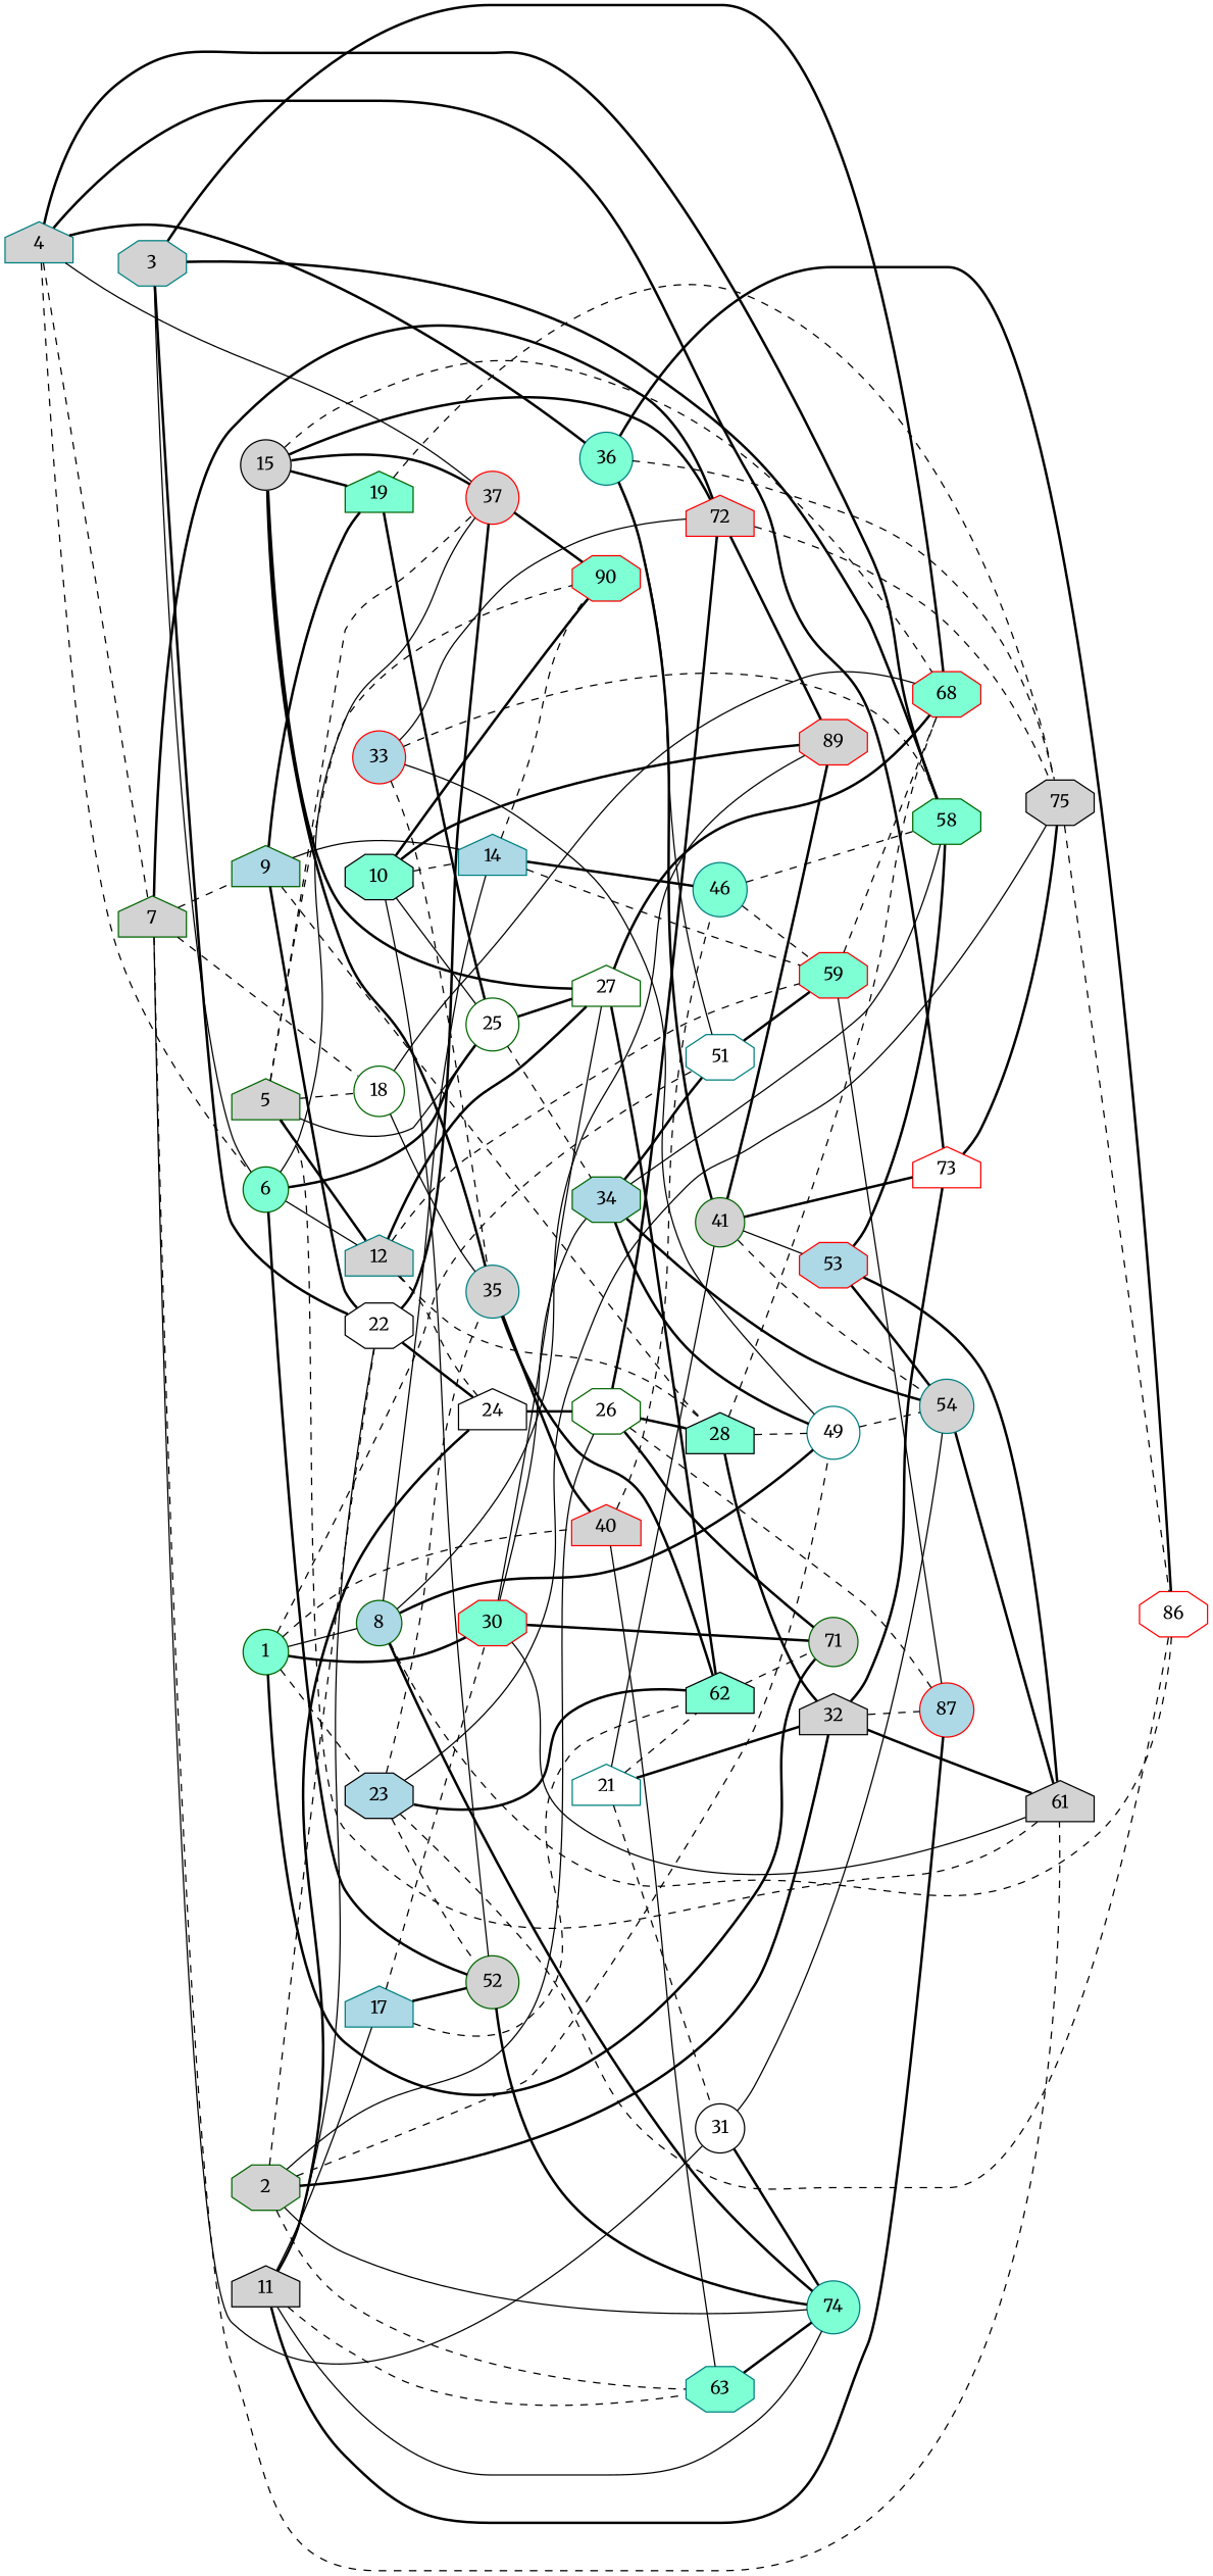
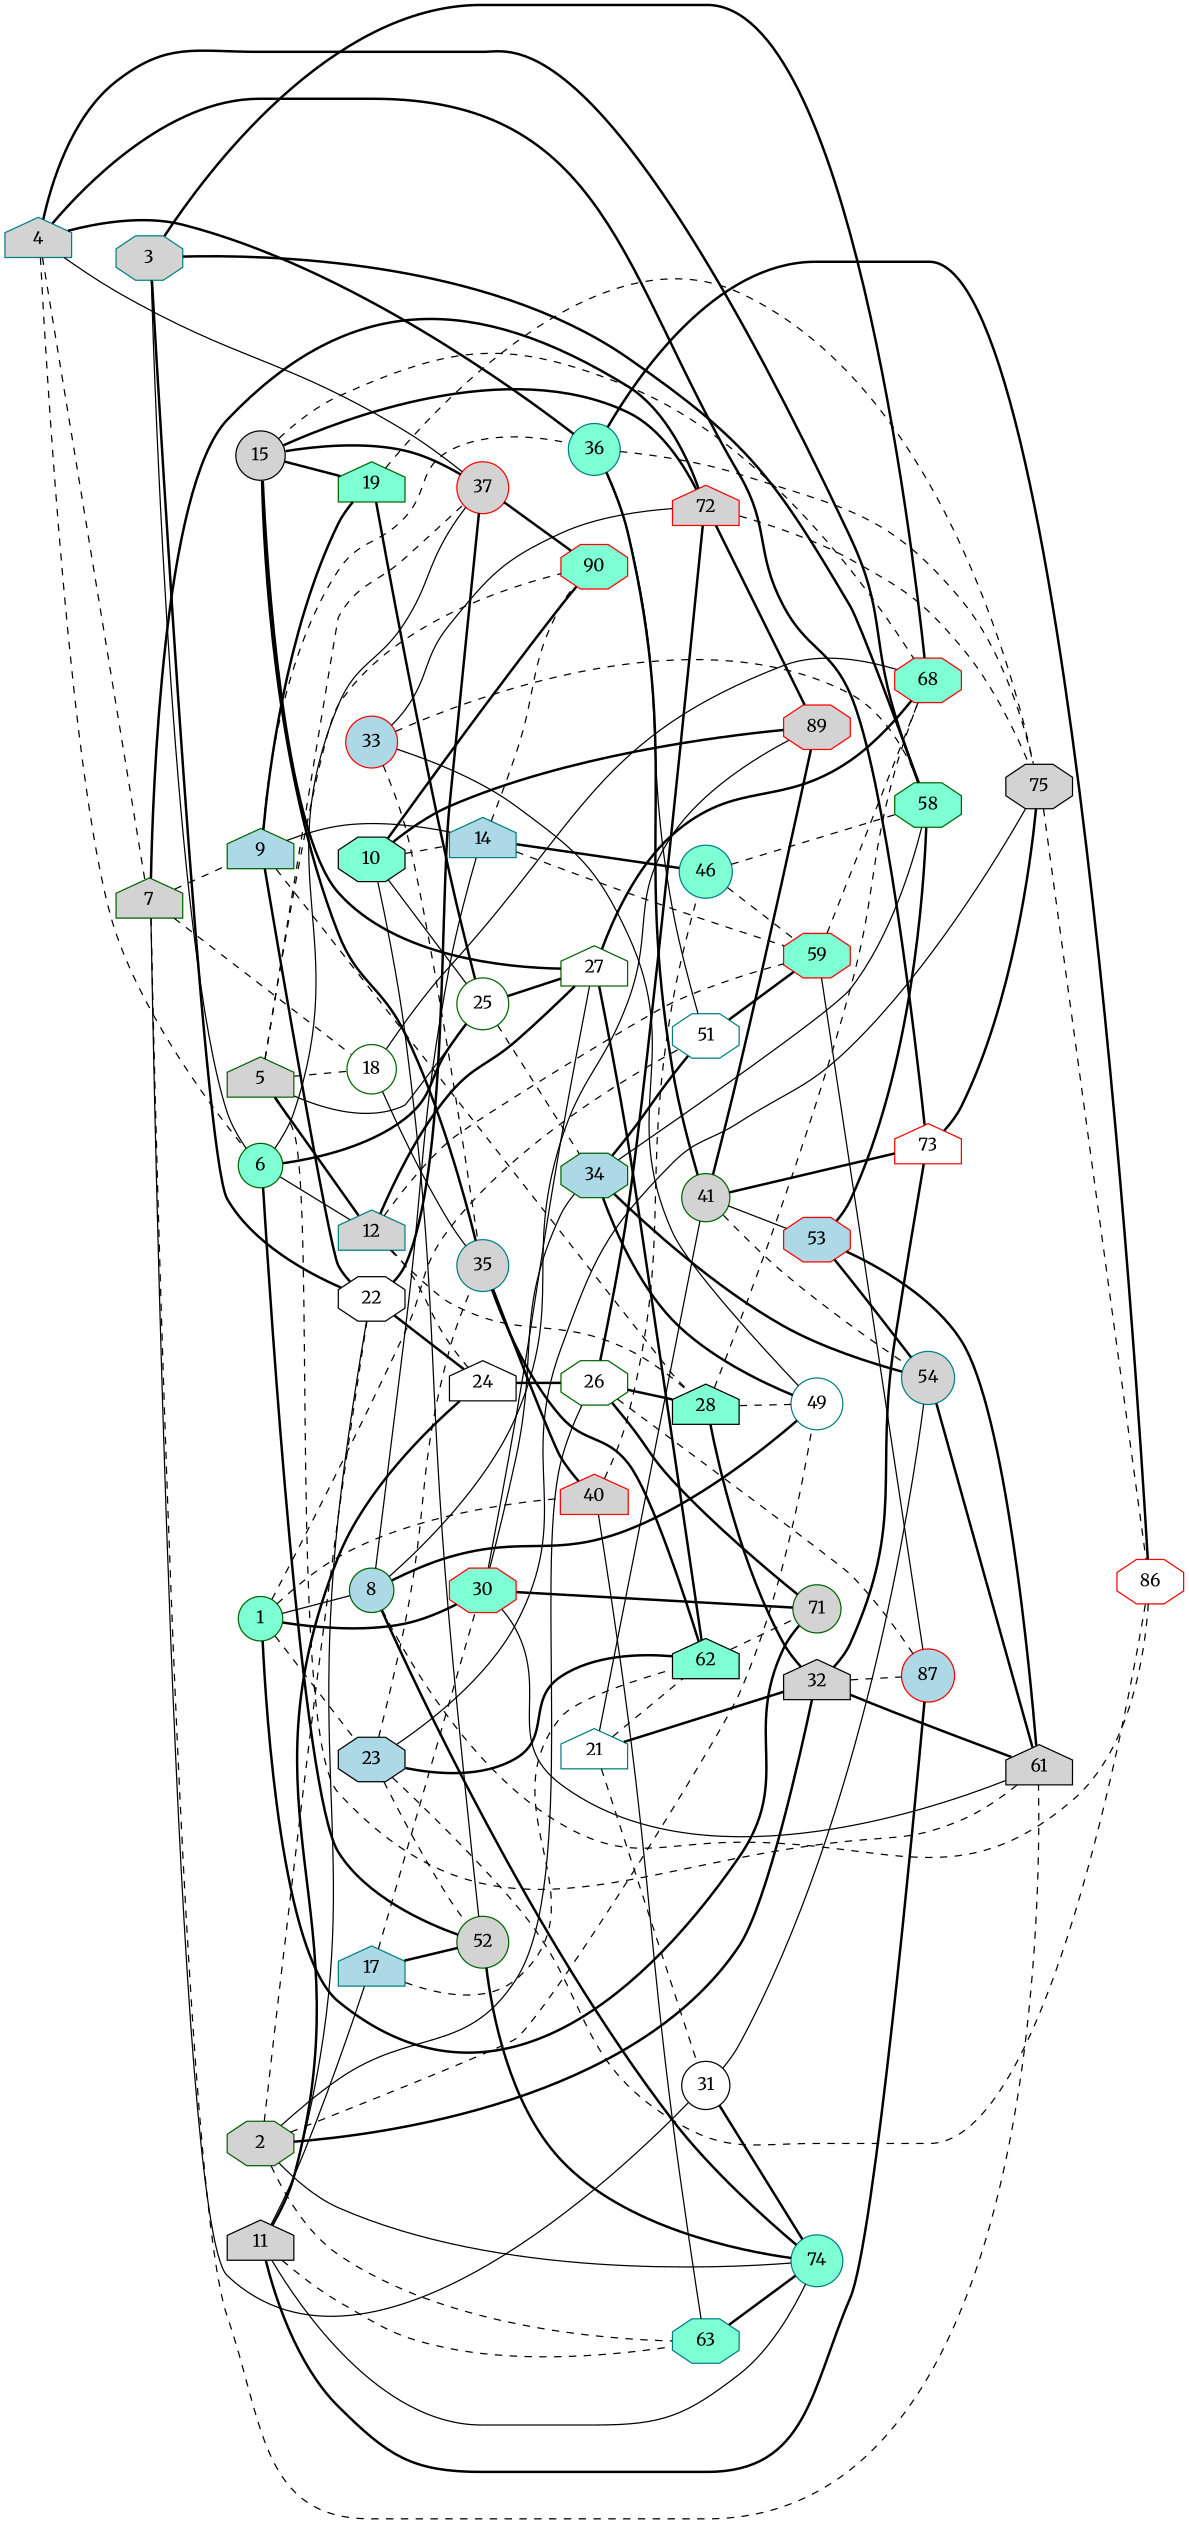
  graph {
    fontname=Merriweather
    rankdir=LR
    node [color=darkgreen fillcolor=lightgrey fontname=Merriweather shape=circle style=filled]
    edge [fontname=Merriweather style=bold]
    1 [fillcolor=aquamarine super="+43"]
    8 [fillcolor=lightblue super="+44"]
    23 [color=black fillcolor=lightblue shape=octagon super="+27"]
    30 [color=red fillcolor=aquamarine shape=octagon super="+69"]
    40 [color=red shape=house]
    51 [color=teal fillcolor=white shape=octagon]
    71
    49 [color=teal fillcolor=white super="+55"]
    74 [color=teal fillcolor=aquamarine super="+91"]
    14 [color=teal fillcolor=lightblue shape=house super="+50"]
    86 [color=red fillcolor=white shape=octagon]
    89 [color=red shape=octagon]
    52 [super="+70"]
    35 [color=teal super="+39"]
    62 [color=black fillcolor=aquamarine shape=house super="+76"]
    75 [color=black shape=octagon super="+78"]
    61 [color=black shape=house super="+81"]
    n18 [fillcolor=white label=27 shape=house super="+57"]
    34 [fillcolor=lightblue shape=octagon super="+84"]
    63 [color=teal fillcolor=aquamarine shape=octagon]
    46 [color=teal fillcolor=aquamarine]
    59 [color=red fillcolor=aquamarine shape=octagon super="+60"]
    2 [shape=octagon super="+64"]
    22 [color=black fillcolor=white shape=octagon super="+42"]
    26 [fillcolor=white shape=octagon super="+66"]
    32 [color=black shape=house super="+79"]
    37 [color=red super="+45"]
    24 [color=black fillcolor=white shape=house]
    72 [color=red shape=house super="+88"]
    28 [color=black fillcolor=aquamarine shape=house super="+67"]
    87 [color=red fillcolor=lightblue]
    73 [color=red fillcolor=white shape=house]
    54 [color=teal super="+80"]
    6 [fillcolor=aquamarine super="+16"]
    12 [color=teal shape=house super="+82"]
    25 [fillcolor=white super="+38"]
    3 [color=teal shape=octagon]
    58 [fillcolor=aquamarine shape=octagon super="+65"]
    68 [color=red fillcolor=aquamarine shape=octagon super="+93"]
    4 [color=teal shape=house super="+20"]
    7 [shape=house super="+77"]
    36 [color=teal fillcolor=aquamarine super="+92"]
    18 [fillcolor=white]
    9 [fillcolor=lightblue shape=house super="+85"]
    31 [color=black fillcolor=white]
    41 [super="+83"]
    90 [color=red fillcolor=aquamarine shape=octagon]
    5 [shape=house super="+13"]
    19 [fillcolor=aquamarine shape=house]
    10 [color=black fillcolor=aquamarine shape=octagon super="+29"]
    11 [color=black shape=house super="+48"]
    17 [color=teal fillcolor=lightblue shape=house]
    15 [color=black super="+56"]
    21 [color=teal fillcolor=white shape=house]
    53 [color=red fillcolor=lightblue shape=octagon]
    33 [color=red fillcolor=lightblue]
    1 -- 8 [style=solid]
    1 -- 23 [style=dashed]
    1 -- 30
    1 -- 40 [style=dashed]
    1 -- 51 [style=dashed]
    1 -- 71
    8 -- 49
    8 -- 74
    8 -- 14 [style=solid]
    8 -- 86 [style=dashed]
    8 -- 89 [style=solid]
    23 -- 86 [style=dashed]
    23 -- 52 [style=dashed]
    23 -- 35 [style=dashed]
    23 -- 62
    23 -- 75 [style=solid]
    30 -- 71
    30 -- 61 [style=solid]
    30 -- n18 [style=solid]
    30 -- 34 [style=solid]
    40 -- 63 [style=solid]
    40 -- 46 [style=dashed]
    51 -- 59
-   49 -- 54 [style=dashed]
    14 -- 46
    14 -- 59 [style=dashed]
    14 -- 90 [style=dashed]
    52 -- 74
    35 -- 40
    35 -- 62
    62 -- 71 [style=dashed]
    75 -- 86 [style=dashed]
    n18 -- 62
    n18 -- 68
    34 -- 51
    34 -- 49
    34 -- 54
    34 -- 58 [style=solid]
    63 -- 74
    46 -- 59 [style=dashed]
    46 -- 58 [style=dashed]
    59 -- 87 [style=solid]
    59 -- 68 [style=dashed]
    2 -- 49 [style=dashed]
    2 -- 74 [style=solid]
    2 -- 63 [style=dashed]
    2 -- 22 [style=dashed]
    2 -- 26 [style=solid]
    2 -- 32
    22 -- 37
    22 -- 24
    26 -- 71
    26 -- 72
    26 -- 28
    26 -- 87 [style=dashed]
    32 -- 61
    32 -- 87 [style=dashed]
    32 -- 73
    37 -- 90
    24 -- 26
    72 -- 89
    72 -- 75 [style=dashed]
    28 -- 49 [style=dashed]
    28 -- 32
    28 -- 68 [style=dashed]
    73 -- 75
    54 -- 61
    6 -- 52
    6 -- 37 [style=solid]
    6 -- 12 [style=solid]
    6 -- 25
    12 -- n18
    12 -- 59 [style=dashed]
    12 -- 24 [style=dashed]
    12 -- 28 [style=dashed]
    25 -- n18
    25 -- 34 [style=dashed]
    3 -- 22
    3 -- 6 [style=solid]
    3 -- 58
    3 -- 68
    4 -- 37 [style=solid]
    4 -- 73
    4 -- 6 [style=dashed]
    4 -- 58
    4 -- 7 [style=dashed]
    4 -- 36
    7 -- 61 [style=dashed]
    7 -- 72
    7 -- 18 [style=dashed]
    7 -- 9 [style=dashed]
    7 -- 31 [style=solid]
    36 -- 51 [style=solid]
    36 -- 86
    36 -- 75 [style=dashed]
    36 -- 41
    18 -- 35 [style=solid]
    18 -- 68 [style=solid]
    9 -- 14 [style=solid]
    9 -- 22
    9 -- 28 [style=dashed]
+   9 -- 36 [style=dashed]
    9 -- 19
    31 -- 74
    31 -- 54 [style=solid]
    41 -- 89
    41 -- 73
    41 -- 54 [style=dashed]
    41 -- 53 [style=solid]
    5 -- 61 [style=dashed]
    5 -- 37 [style=dashed]
    5 -- 12
    5 -- 25 [style=solid]
    5 -- 18 [style=dashed]
    5 -- 90 [style=dashed]
    19 -- 75 [style=dashed]
    19 -- 25
    10 -- 14 [style=dashed]
    10 -- 89
    10 -- 52 [style=solid weight=2]
    10 -- 25 [style=solid]
    10 -- 90
    11 -- 74 [style=solid]
    11 -- 63 [style=dashed]
    11 -- 22 [style=solid]
    11 -- 24
    11 -- 87
    11 -- 17 [style=solid]
    17 -- 30 [style=dashed]
    17 -- 52
    17 -- 62 [style=dashed]
    15 -- 35
    15 -- n18
    15 -- 37
    15 -- 72
    15 -- 68 [style=dashed]
    15 -- 19
    21 -- 62 [style=dashed]
    21 -- 32
    21 -- 31 [style=dashed]
    21 -- 41 [style=solid]
    53 -- 61
    53 -- 54
    53 -- 58
    33 -- 49 [style=solid]
    33 -- 35 [style=dashed]
    33 -- 72 [style=solid]
    33 -- 58 [style=dashed]
  }
